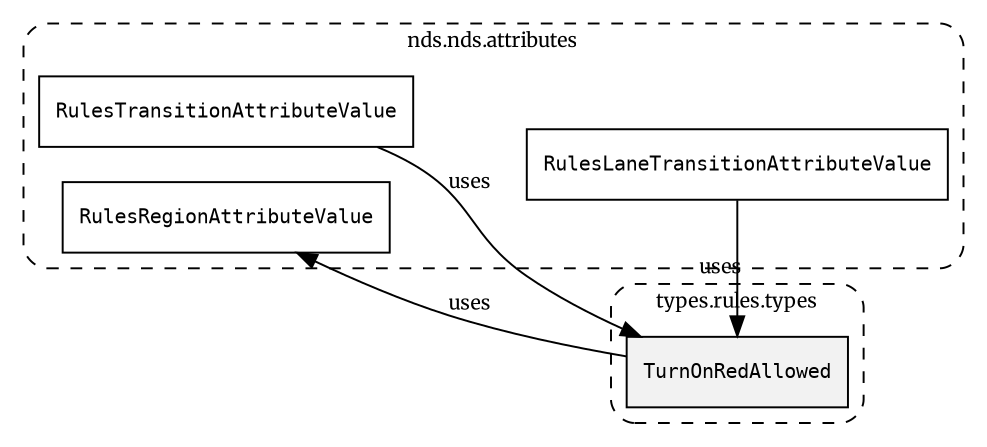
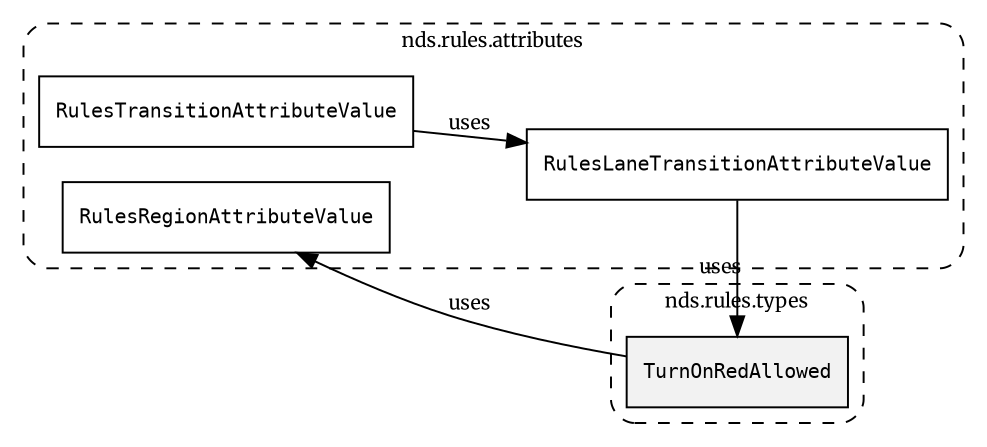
  digraph {
    fontname=Merriweather
    fontsize=10
    rankdir=LR
    node [fontname=Merriweather fontsize=10 shape=box]
    edge [fontname=Merriweather fontsize=10]
    n1 [fillcolor="#0000000D" label=<<font face="monospace"><table align="center" border="0" cellspacing="0" cellpadding="0"><tr><td href="../../../content/packages/nds.rules.types.html#Subtype-TurnOnRedAllowed" title="Subtype defined in nds.rules.types">TurnOnRedAllowed</td></tr></table></font>> style=filled]
    n2 [label=<<font face="monospace"><table align="center" border="0" cellspacing="0" cellpadding="0"><tr><td href="../../../content/packages/nds.rules.attributes.html#Choice-RulesRegionAttributeValue" title="Choice defined in nds.rules.attributes">RulesRegionAttributeValue</td></tr></table></font>>]
    n3 [label=<<font face="monospace"><table align="center" border="0" cellspacing="0" cellpadding="0"><tr><td href="../../../content/packages/nds.rules.attributes.html#Choice-RulesTransitionAttributeValue" title="Choice defined in nds.rules.attributes">RulesTransitionAttributeValue</td></tr></table></font>>]
    n4 [label=<<font face="monospace"><table align="center" border="0" cellspacing="0" cellpadding="0"><tr><td href="../../../content/packages/nds.rules.attributes.html#Choice-RulesLaneTransitionAttributeValue" title="Choice defined in nds.rules.attributes">RulesLaneTransitionAttributeValue</td></tr></table></font>>]
    subgraph cluster_1 {
-     label="types.rules.types"
+     label="nds.rules.types"
      style="dashed, rounded"
      n1
    }
    subgraph cluster_2 {
-     label="nds.nds.attributes"
+     label="nds.rules.attributes"
      style="dashed, rounded"
      n2
      n3
      n4
    }
    n1 -> n2 [label=uses]
-   n3 -> n1 [label=uses]
+   n3 -> n4 [label=uses]
    n4 -> n1 [label=uses]
  }
